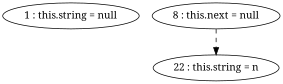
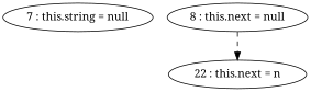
  digraph {
    fontname="Noto Serif"
    node [fontname="Noto Serif"]
-   "7 : this.string = null" [label="1 : this.string = null"]
+   "7 : this.string = null"
    "8 : this.next = null"
-   "22 : this.next = n" [label="22 : this.string = n"]
+   "22 : this.next = n"
    "8 : this.next = null" -> "22 : this.next = n" [style=dashed fontname="Noto Serif"]
  }
